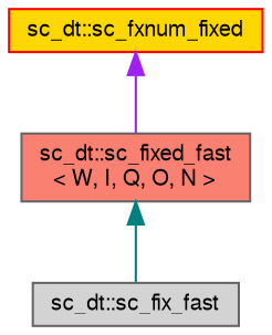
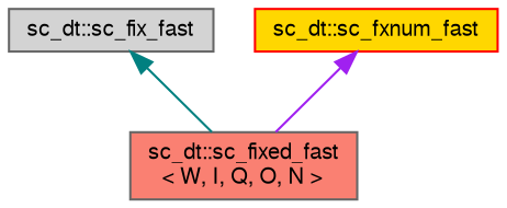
  digraph {
    node [color=gray40 fontname=FreeSans fontsize=10 shape=box style=filled]
    edge [dir=back fontname=FreeSans fontsize=10 labelfontname=FreeSans labelfontsize=10 style=solid]
    n1 [fillcolor=salmon fontcolor=black height=0.2 label="sc_dt::sc_fixed_fast\l\< W, I, Q, O, N \>" width=0.4]
    n2 [fillcolor=lightgrey height=0.2 label="sc_dt::sc_fix_fast" width=0.4]
-   n3 [color=red fillcolor=gold height=0.2 label="sc_dt::sc_fxnum_fixed" width=0.4]
-   n1 -> n2 [color=teal]
+   n3 [color=red fillcolor=gold height=0.2 label="sc_dt::sc_fxnum_fast" width=0.4]
+   n2 -> n1 [color=teal]
    n3 -> n1 [color=purple]
  }
